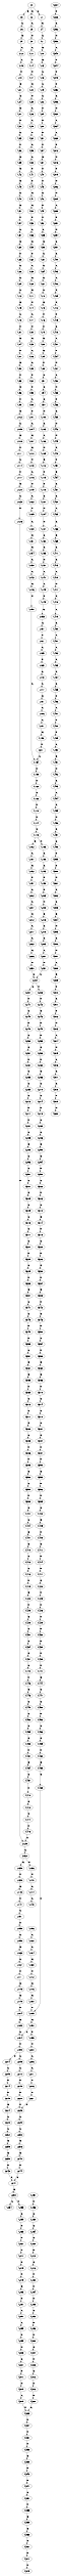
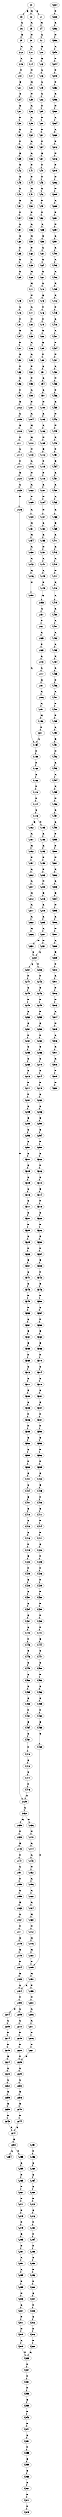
  strict digraph {
    S0
    S1
    S2
    S3
    S4
    S5
    S6
    S7
    S8
    S9
    S10
    S11
    S12
    S13
    S14
    S15
    S16
    S17
    S18
    S19
    S20
    S21
    S22
    S23
    S24
    S25
    S26
    S27
    S28
    S29
    S30
    S31
    S32
    S33
    S34
    S35
    S36
    S37
    S38
    S39
    S40
    S41
    S42
    S43
    S44
    S45
    S46
    S47
    S48
    S49
    S50
    S51
    S52
    S53
    S54
    S55
    S56
    S57
    S58
    S59
    S60
    S61
    S62
    S63
    S64
    S65
    S66
    S67
    S68
    S69
    S70
    S71
-   S72
    S73
    S74
    S75
    S76
    S77
    S78
    S79
    S80
    S81
    S82
    S83
    S84
    S85
    S86
    S87
    S88
    S89
    S90
    S91
    S92
    S93
    S94
    S95
    S96
    S97
    S98
    S99
    S100
    S101
    S102
    S103
    S104
    S105
    S106
    S107
    S108
    S109
    S110
    S111
    S112
    S113
    S114
    S115
    S116
    S117
    S118
    S119
    S120
    S121
    S122
    S123
    S124
    S125
    S126
    S127
    S128
    S129
    S130
    S131
    S132
    S133
    S134
    S135
    S136
    S137
    S138
    S139
    S140
    S141
    S142
    S143
    S144
    S145
    S146
    S147
    S148
    S149
    S150
    S151
+   S152
    S153
    S154
    S155
    S156
    S157
    S158
    S159
    S160
    S161
    S162
    S163
    S164
    S165
    S166
    S167
    S168
    S169
    S170
    S171
    S172
    S173
    S174
    S175
    S176
    S177
    S178
    S179
    S180
    S181
    S182
    S183
    S184
    S185
    S186
    S187
    S188
    S189
    S190
    S191
    S192
    S193
    S194
    S195
    S196
    S197
    S198
    S199
    S200
    S201
    S202
    S203
    S204
    S205
    S206
    S207
    S208
    S209
    S210
    S211
    S212
    S213
    S214
    S215
    S216
    S217
    S218
    S219
    S220
    S221
    S222
    S223
    S224
    S225
    S226
    S227
    S228
    S229
    S230
    S231
    S232
    S233
    S234
    S235
    S236
    S237
    S238
    S239
    S240
    S241
    S242
    S243
    S244
    S245
    S246
    S247
    S248
    S249
    S250
    S252
    S253
    S254
    S255
    S251
    S256
    S257
    S258
    S259
    S260
    S261
    S262
    S263
    S264
    S265
    S266
    S267
    S268
    S269
    S270
    S271
    S272
    S273
    S274
    S275
    S276
    S277
    S278
    S279
    S280
    S281
    S282
    S283
    S284
    S285
    S286
    S287
    S288
    S289
    S290
    S291
    S292
    S293
    S294
    S295
    S296
    S297
    S298
    S299
    S300
    S301
    S302
    S303
    S304
    S305
    S306
    S307
    S308
    S309
    S310
    S311
    S312
    S313
    S314
    S315
    S316
    S317
    S318
    S319
    S320
    S321
    S322
    S323
    S325
    S326
    S327
    S324
    S328
    S329
    S330
    S331
    S332
    S333
    S334
    S335
    S336
    S337
    S338
    S339
    S340
    S341
    S342
    S343
    S344
    S345
    S346
    S347
    S348
    S349
    S350
    S351
    S352
    S353
    S354
    S355
    S356
    S357
    S358
    S359
    S360
    S361
    S362
    S363
    S364
    S365
    S366
    S367
    S368
    S369
    S370
    S371
    S372
    S373
    S374
    S375
    S376
    S377
    S378
    S379
    S380
    S381
    S382
    S383
    S384
    S385
    S386
    S387
    S388
    S389
    S390
    S391
    S392
    S393
    S394
    S395
    S396
    S397
    S398
    S399
    S400
    S401
    S402
    S403
    S404
    S405
    S406
    S407
    S408
    S409
    S410
    S411
    S412
    S413
    S414
    S415
    S416
    S417
    S418
    S419
    S420
    S421
    S422
    S423
    S424
    S425
    S426
    S427
    S428
    S429
    S430
    S431
    S432
    S433
    S434
    S435
    S436
    S437
    S438
    S439
    S440
    S441
    S442
    S443
    S444
    S445
    S446
    S447
    S448
    S449
    S450
    S451
    S452
    S453
    S454
    S455
    S456
    S457
    S458
    S459
    S460
    S461
    S462
    S463
    S464
    S465
    S466
    S467
    S468
    S469
    S470
    S471
    S472
    S473
    S474
    S475
    S476
    S477
    S478
    S479
    S480
    S481
    S482
    S483
    S484
    S485
    S486
    S487
    S488
    S489
    S490
    S491
    S492
    S493
    S494
    S495
    S496
    S497
    S498
    n500 [label=S999]
    S500
    S501
    S502
    S503
    S504
    S505
    S506
    S507
    S508
    S509
    S510
    S511
    S512
    S513
    S514
    S515
    S516
    S517
    S518
    S519
    S520
    S0 -> S1 [label=C]
    S0 -> S2 [label=G]
    S0 -> S3 [label=G]
    S1 -> S4 [label=G]
    S2 -> S5 [label=C]
    S3 -> S6 [label=C]
    S4 -> S7 [label=C]
    S5 -> S8 [label=A]
    S6 -> S9 [label=G]
    S7 -> S10 [label=G]
    S8 -> S11 [label=C]
    S9 -> S12 [label=C]
    S10 -> S13 [label=G]
    S11 -> S14 [label=T]
    S12 -> S15 [label=C]
    S13 -> S16 [label=C]
    S14 -> S17 [label=A]
    S15 -> S18 [label=A]
    S16 -> S19 [label=C]
    S17 -> S20 [label=G]
    S18 -> S21 [label=G]
    S19 -> S22 [label=C]
    S20 -> S23 [label=A]
    S21 -> S24 [label=C]
    S22 -> S25 [label=T]
    S23 -> S26 [label=C]
    S24 -> S27 [label=G]
    S25 -> S28 [label=A]
    S26 -> S29 [label=C]
    S27 -> S30 [label=A]
    S28 -> S31 [label=T]
    S29 -> S32 [label=T]
    S30 -> S33 [label=C]
    S31 -> S34 [label=T]
    S32 -> S35 [label=C]
    S33 -> S36 [label=T]
    S34 -> S37 [label=G]
    S35 -> S38 [label=C]
    S36 -> S39 [label=G]
    S37 -> S40 [label=T]
    S38 -> S41 [label=T]
    S39 -> S42 [label=G]
    S40 -> S43 [label=A]
    S41 -> S44 [label=T]
    S42 -> S45 [label=G]
    S43 -> S46 [label=C]
    S44 -> S47 [label=G]
    S45 -> S48 [label=C]
    S46 -> S49 [label=T]
    S47 -> S50 [label=G]
    S48 -> S51 [label=G]
    S49 -> S52 [label=A]
    S50 -> S53 [label=T]
    S51 -> S54 [label=A]
    S52 -> S55 [label=C]
    S53 -> S56 [label=C]
    S54 -> S57 [label=C]
    S55 -> S58 [label=G]
    S56 -> S59 [label=G]
    S57 -> S60 [label=G]
    S58 -> S61 [label=C]
    S59 -> S62 [label=T]
    S60 -> S63 [label=T]
    S61 -> S64 [label=C]
    S62 -> S65 [label=C]
    S63 -> S66 [label=C]
    S64 -> S67 [label=C]
    S65 -> S68 [label=G]
    S66 -> S69 [label=C]
    S67 -> S70 [label=C]
    S68 -> S71 [label=G]
-   S69 -> S72 [label=C]
    S70 -> S73 [label=G]
    S71 -> S74 [label=A]
-   S72 -> S75 [label=G]
    S73 -> S76 [label=A]
    S74 -> S77 [label=C]
    S75 -> S78 [label=C]
    S76 -> S79 [label=T]
    S77 -> S80 [label=A]
    S78 -> S81 [label=A]
    S79 -> S82 [label=G]
    S80 -> S83 [label=G]
    S81 -> S84 [label=G]
    S82 -> S85 [label=G]
    S83 -> S86 [label=C]
    S84 -> S87 [label=T]
    S85 -> S88 [label=T]
    S86 -> S89 [label=C]
    S87 -> S90 [label=G]
    S88 -> S91 [label=C]
    S89 -> S92 [label=T]
    S90 -> S93 [label=A]
    S91 -> S94 [label=C]
    S92 -> S95 [label=T]
    S93 -> S96 [label=G]
    S94 -> S97 [label=C]
    S95 -> S98 [label=C]
    S96 -> S99 [label=T]
    S97 -> S100 [label=A]
    S98 -> S101 [label=T]
    S99 -> S102 [label=G]
    S100 -> S103 [label=C]
    S101 -> S104 [label=C]
    S102 -> S105 [label=C]
    S103 -> S106 [label=C]
    S104 -> S107 [label=G]
    S105 -> S108 [label=G]
    S106 -> S109 [label=A]
    S107 -> S110 [label=G]
    S108 -> S111 [label=A]
    S109 -> S112 [label=G]
    S110 -> S113 [label=A]
    S111 -> S114 [label=C]
    S112 -> S115 [label=T]
    S113 -> S116 [label=C]
    S114 -> S117 [label=T]
    S115 -> S118 [label=T]
    S116 -> S119 [label=A]
    S117 -> S120 [label=G]
    S118 -> S121 [label=C]
    S119 -> S122 [label=C]
    S120 -> S123 [label=C]
    S121 -> S124 [label=A]
    S122 -> S125 [label=T]
    S123 -> S126 [label=T]
    S124 -> S127 [label=A]
    S125 -> S128 [label=C]
    S126 -> S129 [label=A]
    S127 -> S130 [label=C]
    S128 -> S131 [label=G]
    S129 -> S132 [label=C]
    S130 -> S133 [label=G]
    S131 -> S134 [label=G]
    S132 -> S135 [label=G]
    S132 -> S136 [label=A]
    S133 -> S137 [label=A]
    S134 -> S138 [label=C]
    S135 -> S139 [label=A]
    S136 -> S140 [label=A]
    S137 -> S141 [label=C]
    S138 -> S142 [label=C]
    S139 -> S143 [label=G]
    S140 -> S144 [label=C]
    S141 -> S145 [label=C]
    S142 -> S146 [label=G]
    S143 -> S147 [label=A]
    S144 -> S148 [label=C]
    S145 -> S149 [label=T]
    S146 -> S150 [label=A]
    S147 -> S151 [label=C]
+   S148 -> S152 [label=A]
    S149 -> S153 [label=G]
    S150 -> S154 [label=C]
    S151 -> S155 [label=A]
+   S152 -> S156 [label=C]
    S153 -> S157 [label=C]
    S154 -> S158 [label=A]
    S155 -> S159 [label=C]
    S156 -> S160 [label=C]
    S157 -> S161 [label=T]
    S158 -> S162 [label=T]
    S159 -> S163 [label=G]
    S160 -> S164 [label=C]
    S161 -> S165 [label=C]
    S162 -> S166 [label=C]
    S163 -> S167 [label=C]
    S164 -> S168 [label=G]
    S165 -> S169 [label=T]
    S166 -> S170 [label=A]
    S167 -> S171 [label=A]
    S168 -> S172 [label=A]
    S169 -> S173 [label=C]
    S170 -> S174 [label=T]
    S171 -> S175 [label=G]
    S172 -> S176 [label=G]
    S173 -> S177 [label=C]
    S174 -> S178 [label=C]
    S175 -> S179 [label=G]
    S176 -> S180 [label=G]
    S177 -> S181 [label=G]
    S178 -> S182 [label=G]
    S178 -> S183 [label=A]
    S179 -> S184 [label=T]
    S180 -> S185 [label=T]
    S181 -> S186 [label=C]
    S182 -> S187 [label=C]
    S183 -> S188 [label=C]
    S184 -> S189 [label=G]
    S185 -> S190 [label=G]
    S186 -> S191 [label=C]
    S187 -> S192 [label=G]
    S188 -> S193 [label=G]
    S189 -> S194 [label=C]
    S190 -> S194 [label=C]
    S190 -> S195 [label=T]
    S191 -> S196 [label=G]
    S192 -> S197 [label=T]
    S193 -> S198 [label=T]
    S194 -> S199 [label=A]
    S195 -> S200 [label=A]
    S196 -> S201 [label=A]
    S197 -> S202 [label=C]
    S198 -> S203 [label=T]
    S199 -> S204 [label=T]
    S199 -> S205 [label=C]
    S200 -> S206 [label=C]
    S201 -> S154 [label=C]
    S202 -> S207 [label=C]
    S203 -> S208 [label=A]
    S204 -> S209 [label=C]
    S205 -> S210 [label=C]
    S206 -> S211 [label=C]
    S207 -> S212 [label=G]
    S208 -> S213 [label=G]
    S209 -> S214 [label=T]
    S210 -> S215 [label=T]
    S211 -> S216 [label=T]
    S212 -> S217 [label=C]
    S213 -> S218 [label=C]
    S214 -> S219 [label=T]
    S215 -> S220 [label=T]
    S216 -> S221 [label=T]
    S217 -> S222 [label=C]
    S218 -> S223 [label=C]
    S219 -> S224 [label=G]
    S220 -> S225 [label=T]
    S221 -> S225 [label=T]
    S222 -> S226 [label=G]
    S223 -> S227 [label=G]
    S224 -> S228 [label=C]
    S225 -> S229 [label=C]
-   S226 -> S230 [label=A]
+   S227 -> S230 [label=A]
    S227 -> S231 [label=A]
    S228 -> S232 [label=C]
    S229 -> S233 [label=C]
    S230 -> S234 [label=C]
    S231 -> S234 [label=C]
    S232 -> S235 [label=G]
    S233 -> S236 [label=G]
    S234 -> S237 [label=C]
    S234 -> S238 [label=A]
    S235 -> S239 [label=G]
    S236 -> S240 [label=G]
    S237 -> S241 [label=T]
    S238 -> S242 [label=A]
    S239 -> S243 [label=A]
    S240 -> S244 [label=A]
    S241 -> S245 [label=C]
    S242 -> S246 [label=G]
    S243 -> S247 [label=C]
    S244 -> S247 [label=C]
    S245 -> S248 [label=T]
    S246 -> S249 [label=T]
    S247 -> S250 [label=G]
    S248 -> S252 [label=C]
    S249 -> S253 [label=A]
    S250 -> S254 [label=C]
    S250 -> S255 [label=T]
    S252 -> S257 [label=G]
    S253 -> S258 [label=G]
    S255 -> S259 [label=C]
    S251 -> S256 [label=A]
    S256 -> S260 [label=C]
    S257 -> S261 [label=T]
    S258 -> S262 [label=T]
    S259 -> S263 [label=T]
    S260 -> S264 [label=C]
    S261 -> S265 [label=C]
    S262 -> S266 [label=G]
    S263 -> S267 [label=T]
    S264 -> S268 [label=C]
    S265 -> S269 [label=C]
    S266 -> S270 [label=C]
    S267 -> S271 [label=T]
    S268 -> S272 [label=A]
    S269 -> S273 [label=C]
    S270 -> S274 [label=C]
    S271 -> S275 [label=T]
    S272 -> S276 [label=G]
    S273 -> S277 [label=T]
    S274 -> S278 [label=T]
    S275 -> S279 [label=T]
    S276 -> S280 [label=A]
    S277 -> S281 [label=A]
    S278 -> S282 [label=C]
    S279 -> S283 [label=G]
    S280 -> S284 [label=A]
    S281 -> S285 [label=C]
    S282 -> S286 [label=C]
    S283 -> S287 [label=T]
    S284 -> S288 [label=T]
    S285 -> S289 [label=G]
    S286 -> S290 [label=G]
    S287 -> S291 [label=C]
    S288 -> S292 [label=C]
    S289 -> S293 [label=C]
    S290 -> S294 [label=G]
    S291 -> S295 [label=C]
    S292 -> S296 [label=T]
    S293 -> S297 [label=C]
    S294 -> S298 [label=A]
    S295 -> S299 [label=T]
    S296 -> S300 [label=A]
    S297 -> S301 [label=G]
    S298 -> S302 [label=G]
    S299 -> S303 [label=A]
    S300 -> S304 [label=G]
    S301 -> S305 [label=G]
    S302 -> S306 [label=A]
    S303 -> S307 [label=C]
    S304 -> S308 [label=A]
    S305 -> S309 [label=C]
    S306 -> S310 [label=C]
    S307 -> S311 [label=T]
    S308 -> S312 [label=C]
    S309 -> S313 [label=C]
    S310 -> S314 [label=G]
    S311 -> S315 [label=A]
    S312 -> S316 [label=T]
    S313 -> S317 [label=C]
    S314 -> S318 [label=A]
    S315 -> S319 [label=G]
    S316 -> S320 [label=A]
    S317 -> S321 [label=C]
    S318 -> S322 [label=C]
    S319 -> S323 [label=A]
    S320 -> S323 [label=C]
    S321 -> S325 [label=T]
    S322 -> S326 [label=T]
    S323 -> S327 [label=A]
    S325 -> S329 [label=C]
    S326 -> S330 [label=G]
    S327 -> S331 [label=T]
    S324 -> S328 [label=T]
    S328 -> S332 [label=C]
    S329 -> S333 [label=T]
    S330 -> S334 [label=T]
    S331 -> S335 [label=T]
    S332 -> S336 [label=A]
    S333 -> S337 [label=G]
    S334 -> S338 [label=G]
    S335 -> S339 [label=G]
    S336 -> S340 [label=G]
    S337 -> S341 [label=C]
    S338 -> S342 [label=A]
    S339 -> S343 [label=T]
    S340 -> S344 [label=T]
    S341 -> S345 [label=C]
    S342 -> S346 [label=G]
    S343 -> S347 [label=T]
    S344 -> S348 [label=T]
    S345 -> S349 [label=A]
    S346 -> S350 [label=A]
    S347 -> S351 [label=C]
    S348 -> S352 [label=T]
    S349 -> S353 [label=T]
    S350 -> S354 [label=G]
    S351 -> S355 [label=A]
    S352 -> S356 [label=G]
    S353 -> S357 [label=C]
    S354 -> S358 [label=A]
    S355 -> S359 [label=G]
    S356 -> S360 [label=A]
    S357 -> S361 [label=G]
    S358 -> S362 [label=G]
    S359 -> S363 [label=G]
    S360 -> S364 [label=C]
    S361 -> S365 [label=G]
    S362 -> S366 [label=G]
    S363 -> S367 [label=G]
    S364 -> S368 [label=C]
    S365 -> S369 [label=T]
    S366 -> S370 [label=A]
    S367 -> S371 [label=T]
    S368 -> S372 [label=T]
    S369 -> S373 [label=C]
    S370 -> S374 [label=C]
    S371 -> S375 [label=A]
    S372 -> S376 [label=A]
    S373 -> S377 [label=C]
    S374 -> S378 [label=G]
    S376 -> S379 [label=T]
    S377 -> S380 [label=G]
    S378 -> S381 [label=C]
    S379 -> S382 [label=A]
    S380 -> S383 [label=C]
    S381 -> S384 [label=G]
    S382 -> S385 [label=A]
    S383 -> S386 [label=A]
    S384 -> S387 [label=T]
    S385 -> S388 [label=G]
    S386 -> S389 [label=A]
    S387 -> S390 [label=A]
    S388 -> S391 [label=T]
    S389 -> S392 [label=G]
    S390 -> S393 [label=G]
    S391 -> S394 [label=A]
    S392 -> S395 [label=G]
    S393 -> S396 [label=A]
    S394 -> S397 [label=C]
    S395 -> S398 [label=A]
    S396 -> S399 [label=A]
    S397 -> S400 [label=C]
    S398 -> S401 [label=G]
    S399 -> S402 [label=G]
    S400 -> S403 [label=C]
    S401 -> S404 [label=C]
    S402 -> S405 [label=G]
    S403 -> S406 [label=G]
    S404 -> S407 [label=G]
    S405 -> S408 [label=A]
    S406 -> S409 [label=G]
    S407 -> S410 [label=G]
    S408 -> S411 [label=G]
    S409 -> S412 [label=G]
    S410 -> S413 [label=C]
    S411 -> S414 [label=A]
    S412 -> S415 [label=T]
    S413 -> S416 [label=G]
    S414 -> S417 [label=T]
    S415 -> S418 [label=C]
    S416 -> S419 [label=A]
    S417 -> S420 [label=G]
    S418 -> S421 [label=C]
    S419 -> S422 [label=G]
    S420 -> S423 [label=T]
    S421 -> S424 [label=T]
    S422 -> S425 [label=A]
    S423 -> S426 [label=T]
    S424 -> S427 [label=A]
    S425 -> S428 [label=G]
    S426 -> S429 [label=A]
    S427 -> S430 [label=C]
    S428 -> S431 [label=G]
    S429 -> S432 [label=T]
    S430 -> S433 [label=A]
    S431 -> S434 [label=C]
    S432 -> S435 [label=A]
    S433 -> S436 [label=T]
    S434 -> S437 [label=G]
    S435 -> S438 [label=A]
    S436 -> S439 [label=G]
    S437 -> S440 [label=C]
    S438 -> S441 [label=T]
    S439 -> S442 [label=A]
    S440 -> S443 [label=A]
    S441 -> S444 [label=G]
    S442 -> S445 [label=A]
    S443 -> S446 [label=G]
    S444 -> S447 [label=C]
    S445 -> S448 [label=G]
    S446 -> S449 [label=C]
    S447 -> S450 [label=C]
    S448 -> S451 [label=T]
    S449 -> S452 [label=G]
    S450 -> S453 [label=A]
    S451 -> S454 [label=G]
    S452 -> S455 [label=C]
    S453 -> S456 [label=C]
    S454 -> S457 [label=C]
    S455 -> S458 [label=G]
    S456 -> S459 [label=G]
    S457 -> S460 [label=C]
    S458 -> S461 [label=A]
    S459 -> S462 [label=A]
    S460 -> S463 [label=G]
    S461 -> S464 [label=G]
    S462 -> S465 [label=G]
    S463 -> S466 [label=G]
    S464 -> S467 [label=C]
    S465 -> S468 [label=G]
    S466 -> S469 [label=G]
    S467 -> S470 [label=T]
    S468 -> S185 [label=T]
    S469 -> S471 [label=C]
    S470 -> S472 [label=G]
    S471 -> S473 [label=G]
    S472 -> S474 [label=C]
    S473 -> S475 [label=G]
    S474 -> S476 [label=T]
    S475 -> S477 [label=A]
    S476 -> S129 [label=A]
    S477 -> S478 [label=G]
    S478 -> S479 [label=C]
    S479 -> S480 [label=C]
    S480 -> S481 [label=C]
    S481 -> S482 [label=C]
    S482 -> S483 [label=C]
    S483 -> S484 [label=G]
    S484 -> S485 [label=C]
    S485 -> S486 [label=T]
    S486 -> S487 [label=C]
    S487 -> S488 [label=T]
    S488 -> S489 [label=T]
    S489 -> S490 [label=C]
    S490 -> S491 [label=G]
    S491 -> S492 [label=A]
    S492 -> S493 [label=C]
    S493 -> S494 [label=G]
    S494 -> S495 [label=G]
    S495 -> S496 [label=A]
    S496 -> S497 [label=C]
    S497 -> S498 [label=C]
    S498 -> n500 [label=T]
    n500 -> S500 [label=T]
    S500 -> S501 [label=A]
    S501 -> S502 [label=G]
    S502 -> S503 [label=C]
    S503 -> S504 [label=G]
    S504 -> S505 [label=A]
    S505 -> S506 [label=C]
    S506 -> S507 [label=A]
    S507 -> S508 [label=G]
    S508 -> S509 [label=G]
    S509 -> S510 [label=T]
    S510 -> S511 [label=C]
    S511 -> S512 [label=T]
    S512 -> S513 [label=A]
    S513 -> S514 [label=G]
    S514 -> S515 [label=A]
    S515 -> S516 [label=C]
    S516 -> S517 [label=G]
    S517 -> S518 [label=G]
    S518 -> S519 [label=T]
    S519 -> S520 [label=A]
  }
